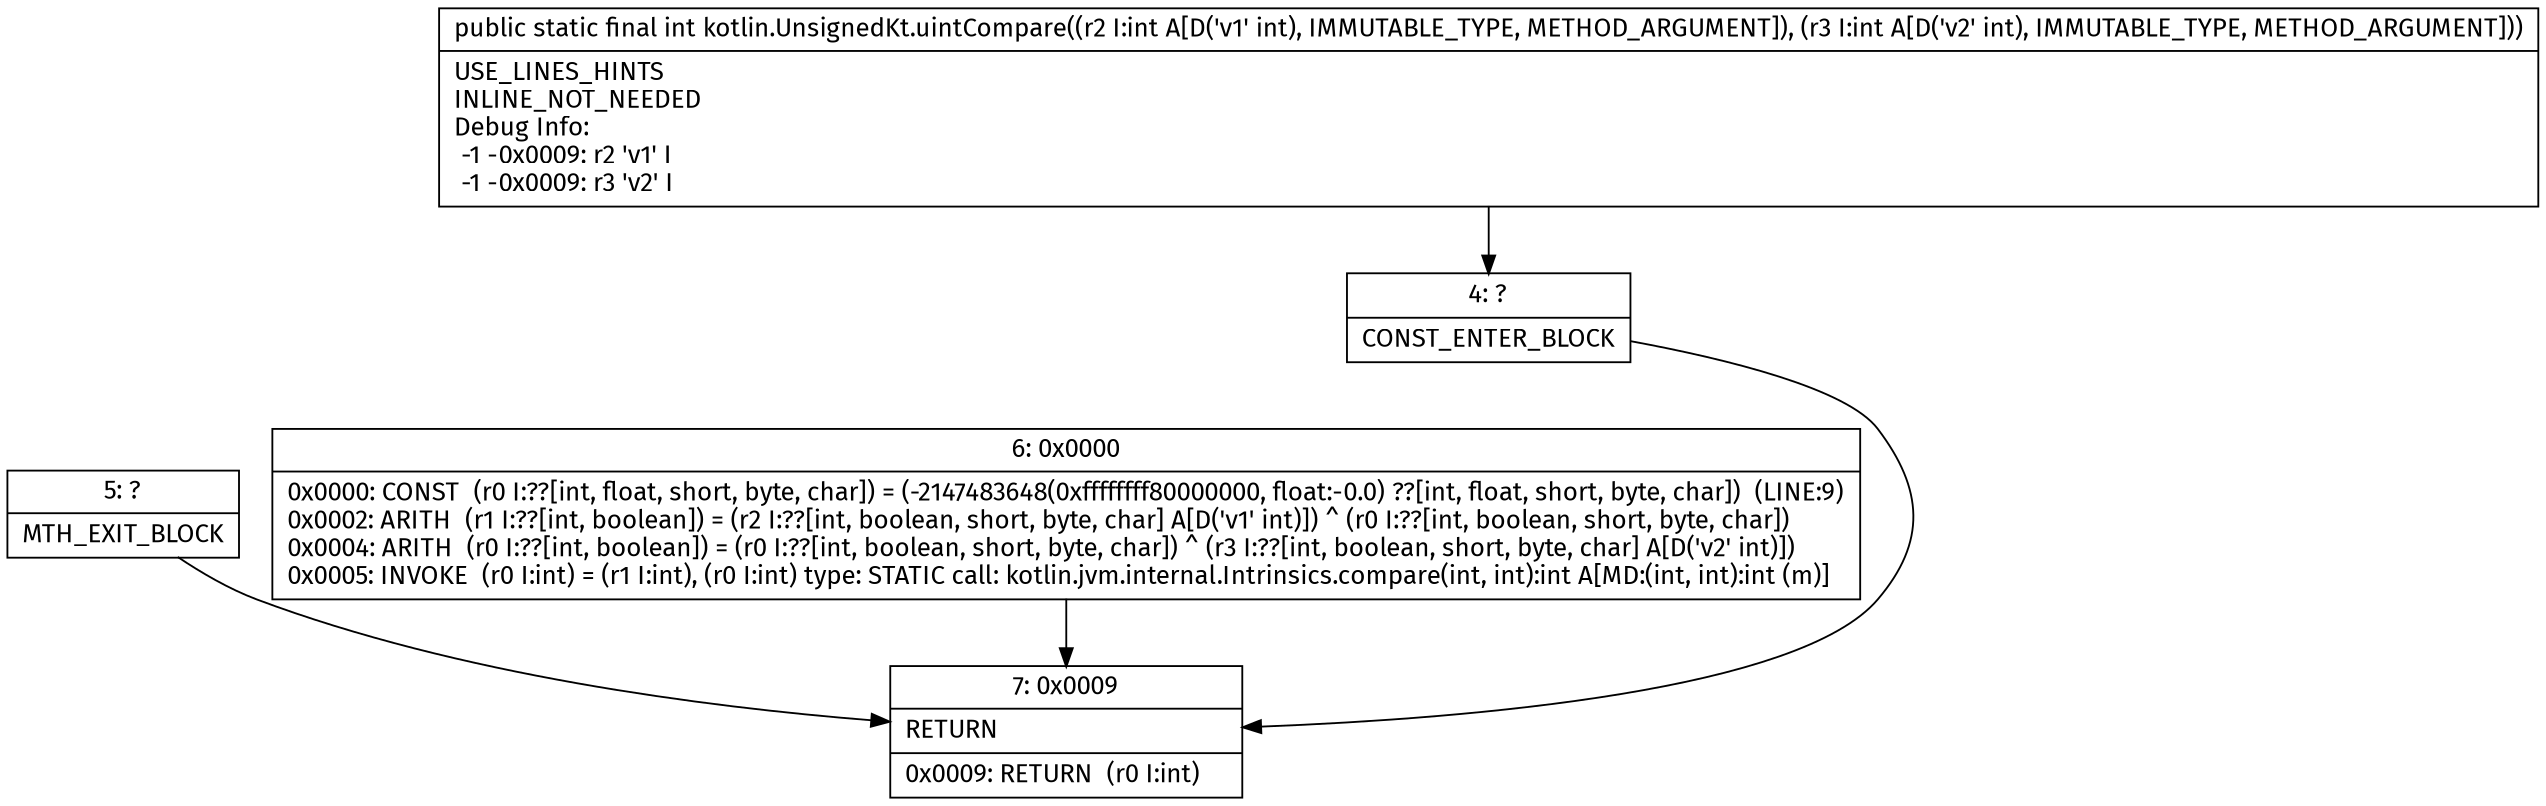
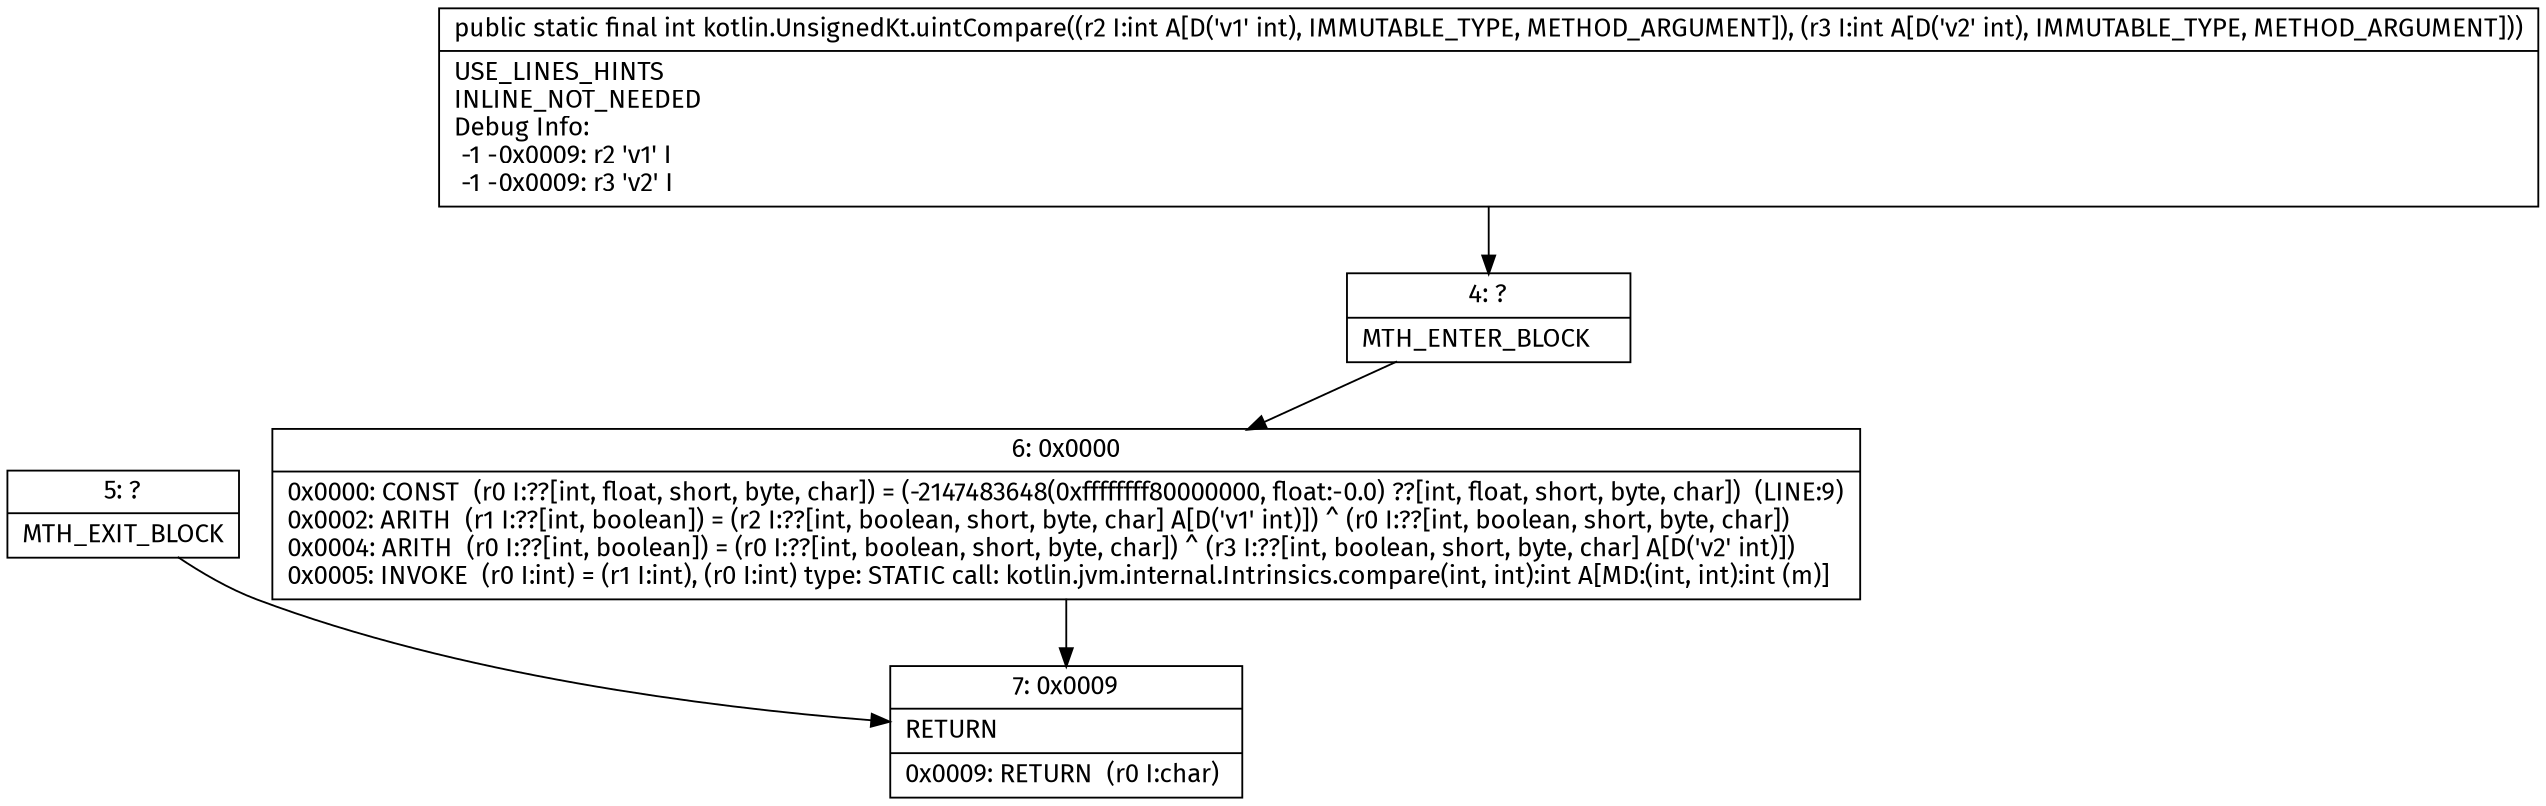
  digraph {
    fontname="Fira Sans"
    node [fontname="Fira Sans" shape=record]
    edge [fontname="Fira Sans"]
-   n1 [label="{4\:\ ?|CONST_ENTER_BLOCK\l}"]
+   n1 [label="{4\:\ ?|MTH_ENTER_BLOCK\l}"]
    n2 [label="{6\:\ 0x0000|0x0000: CONST  (r0 I:??[int, float, short, byte, char]) = (\-2147483648(0xffffffff80000000, float:\-0.0) ??[int, float, short, byte, char])  (LINE:9)\l0x0002: ARITH  (r1 I:??[int, boolean]) = (r2 I:??[int, boolean, short, byte, char] A[D('v1' int)]) ^ (r0 I:??[int, boolean, short, byte, char]) \l0x0004: ARITH  (r0 I:??[int, boolean]) = (r0 I:??[int, boolean, short, byte, char]) ^ (r3 I:??[int, boolean, short, byte, char] A[D('v2' int)]) \l0x0005: INVOKE  (r0 I:int) = (r1 I:int), (r0 I:int) type: STATIC call: kotlin.jvm.internal.Intrinsics.compare(int, int):int A[MD:(int, int):int (m)]\l}"]
-   n3 [label="{7\:\ 0x0009|RETURN\l|0x0009: RETURN  (r0 I:int) \l}"]
+   n3 [label="{7\:\ 0x0009|RETURN\l|0x0009: RETURN  (r0 I:char) \l}"]
    n4 [label="{5\:\ ?|MTH_EXIT_BLOCK\l}"]
    n5 [label="{public static final int kotlin.UnsignedKt.uintCompare((r2 I:int A[D('v1' int), IMMUTABLE_TYPE, METHOD_ARGUMENT]), (r3 I:int A[D('v2' int), IMMUTABLE_TYPE, METHOD_ARGUMENT]))  | USE_LINES_HINTS\lINLINE_NOT_NEEDED\lDebug Info:\l  \-1 \-0x0009: r2 'v1' I\l  \-1 \-0x0009: r3 'v2' I\l}"]
-   n1 -> n3
+   n1 -> n2
    n2 -> n3
    n4 -> n3
    n5 -> n1
  }
